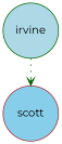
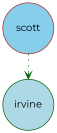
  digraph {
    fontname=Montserrat
    node [fixedsize=true shape=circle style=filled fontname=Montserrat]
    irvine [fillcolor=lightblue height=1 width=1 color=darkgreen]
    scott [fillcolor=skyblue height=1 width=1 color=brown]
-   irvine -> scott [arrowhead=vee color=darkgreen penwidth=1 style=dotted fontname=Montserrat]
+   scott -> irvine [arrowhead=vee color=darkgreen penwidth=1 style=dotted fontname=Montserrat]
  }
